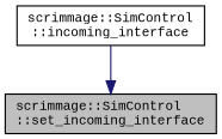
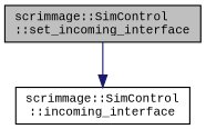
  digraph {
    rankdir=TB
    fontname="Liberation Mono"
    node [color=black fontname="Liberation Mono" fontsize=10 shape=record style=filled]
    n1 [fillcolor=grey75 fontcolor=black height=0.2 label="scrimmage::SimControl\l::set_incoming_interface" width=0.4]
    n2 [fillcolor=white height=0.2 label="scrimmage::SimControl\l::incoming_interface" width=0.4]
-   n2 -> n1 [color=midnightblue fontname="Liberation Mono" fontsize=10 labelfontname=Helvetica labelfontsize=10 style=solid]
+   n1 -> n2 [color=midnightblue fontname="Liberation Mono" fontsize=10 labelfontname=Helvetica labelfontsize=10 style=solid]
  }
